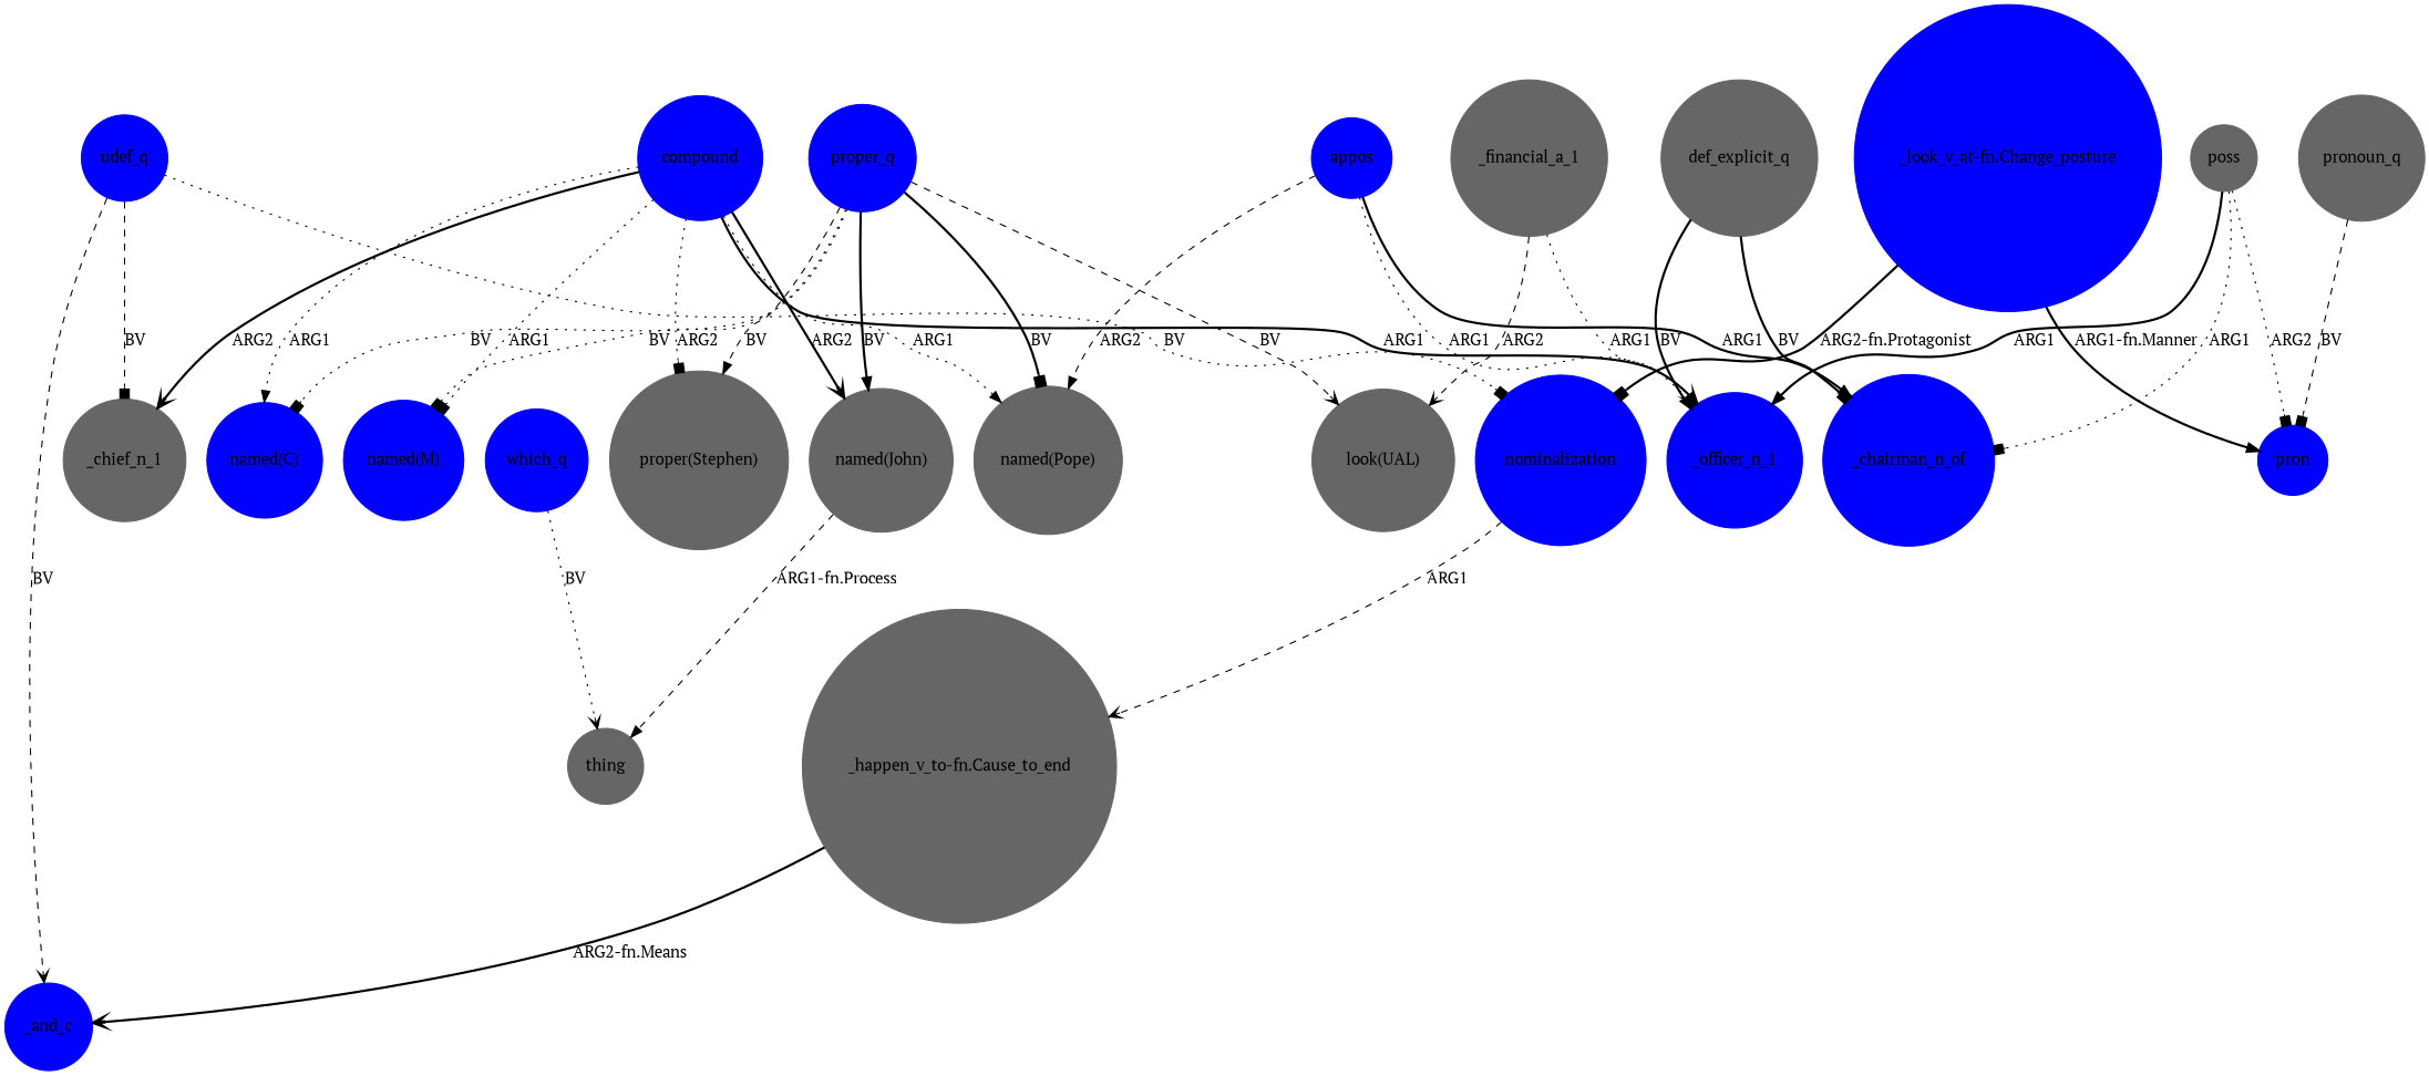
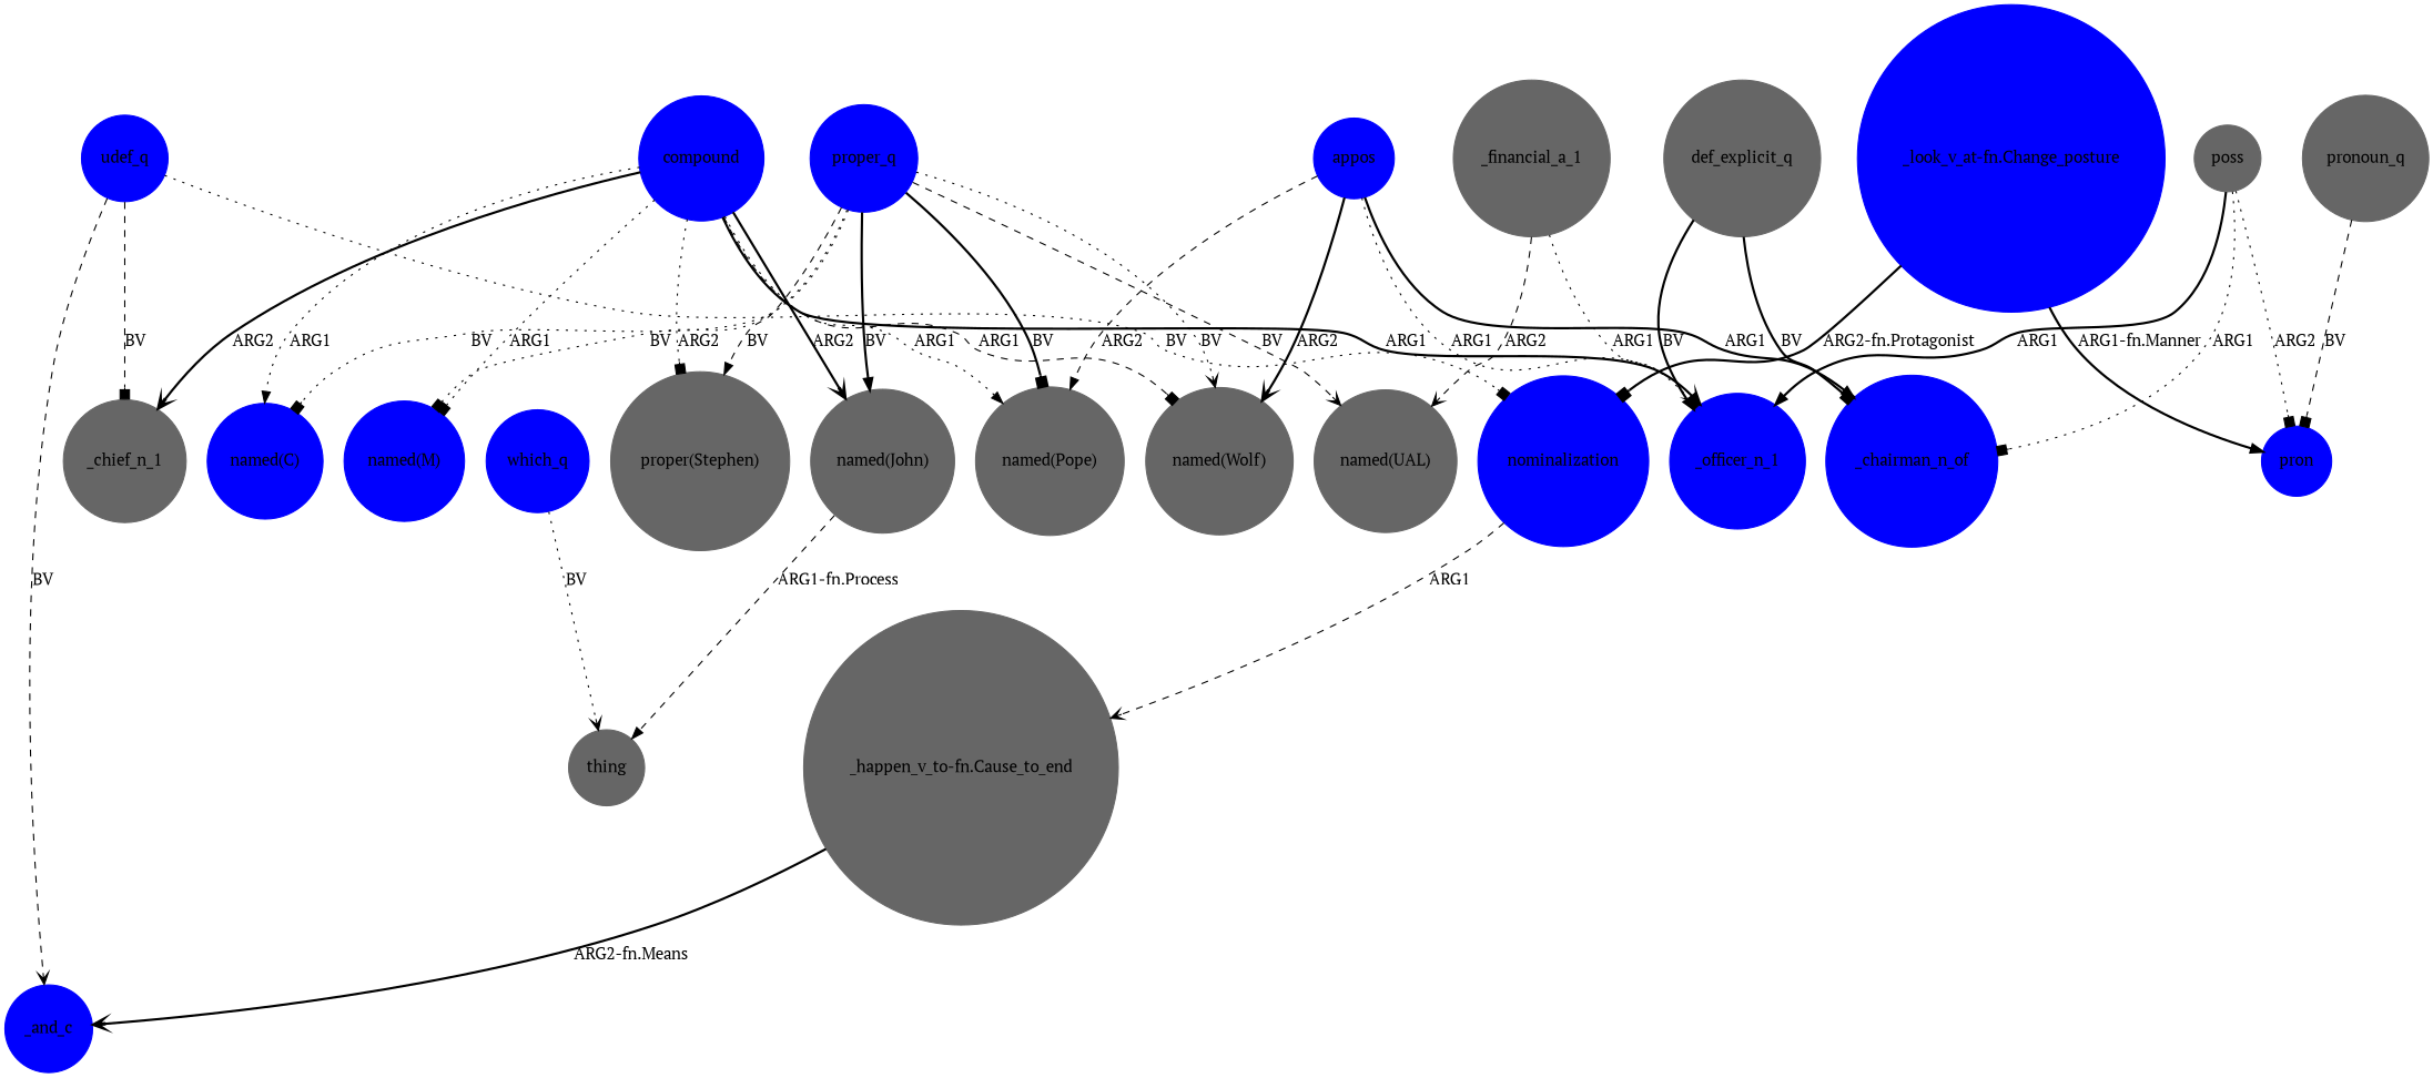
  digraph {
    fontname="PT Serif"
    node [color=blue fontname="PT Serif" shape=circle style=filled]
    edge [arrowhead=box fontname="PT Serif" style=bold]
    "_happen_v_to-fn.Cause_to_end" [color=gray40]
    _and_c
    thing [color=gray40]
    proper_q
    "named(C)"
    "named(Pope)" [color=gray40]
    n7 [color=gray40 label="proper(Stephen)"]
+   "named(Wolf)" [color=gray40]
    "named(M)"
-   "named(UAL)" [color=gray40 label="look(UAL)"]
+   "named(UAL)" [color=gray40]
    "named(John)" [color=gray40]
    appos
    _officer_n_1
    _chairman_n_of
    compound
    _chief_n_1 [color=gray40]
    def_explicit_q [color=gray40]
    udef_q
    nominalization
    which_q
    _financial_a_1 [color=gray40]
    poss [color=gray40]
    pron
    pronoun_q [color=gray40]
    "_look_v_at-fn.Change_posture"
    "_happen_v_to-fn.Cause_to_end" -> _and_c [arrowhead=vee label="ARG2-fn.Means"]
    proper_q -> "named(C)" [label=BV style=dotted]
    proper_q -> "named(Pope)" [label=BV]
    proper_q -> n7 [arrowhead=normal label=BV style=dashed]
+   proper_q -> "named(Wolf)" [arrowhead=vee label=BV style=dotted]
    proper_q -> "named(M)" [label=BV style=dotted]
    proper_q -> "named(UAL)" [arrowhead=vee label=BV style=dashed]
    proper_q -> "named(John)" [arrowhead=normal label=BV]
    "named(John)" -> thing [arrowhead=normal label="ARG1-fn.Process" style=dashed]
    appos -> "named(Pope)" [arrowhead=normal label=ARG2 style=dashed]
+   appos -> "named(Wolf)" [arrowhead=vee label=ARG2]
    appos -> _officer_n_1 [arrowhead=normal label=ARG1 style=dotted]
    appos -> _chairman_n_of [arrowhead=normal label=ARG1]
    compound -> "named(C)" [arrowhead=normal label=ARG1 style=dotted]
    compound -> "named(Pope)" [arrowhead=normal label=ARG1 style=dotted]
    compound -> n7 [label=ARG2 style=dotted]
+   compound -> "named(Wolf)" [label=ARG1 style=dashed]
    compound -> "named(M)" [label=ARG1 style=dotted]
    compound -> "named(John)" [arrowhead=vee label=ARG2]
    compound -> _officer_n_1 [arrowhead=vee label=ARG1]
    compound -> _chief_n_1 [arrowhead=vee label=ARG2]
    def_explicit_q -> _officer_n_1 [arrowhead=normal label=BV]
    def_explicit_q -> _chairman_n_of [label=BV]
    udef_q -> _and_c [arrowhead=vee label=BV style=dashed]
    udef_q -> _chief_n_1 [label=BV style=dashed]
    udef_q -> nominalization [label=BV style=dotted]
    nominalization -> "_happen_v_to-fn.Cause_to_end" [arrowhead=vee label=ARG1 style=dashed]
    which_q -> thing [arrowhead=vee label=BV style=dotted]
    _financial_a_1 -> "named(UAL)" [arrowhead=vee label=ARG2 style=dashed]
    _financial_a_1 -> _officer_n_1 [label=ARG1 style=dotted]
    poss -> _officer_n_1 [arrowhead=normal label=ARG1]
    poss -> _chairman_n_of [label=ARG1 style=dotted]
    poss -> pron [label=ARG2 style=dotted]
    pronoun_q -> pron [label=BV style=dashed]
    "_look_v_at-fn.Change_posture" -> nominalization [label="ARG2-fn.Protagonist"]
    "_look_v_at-fn.Change_posture" -> pron [arrowhead=normal label="ARG1-fn.Manner"]
  }
